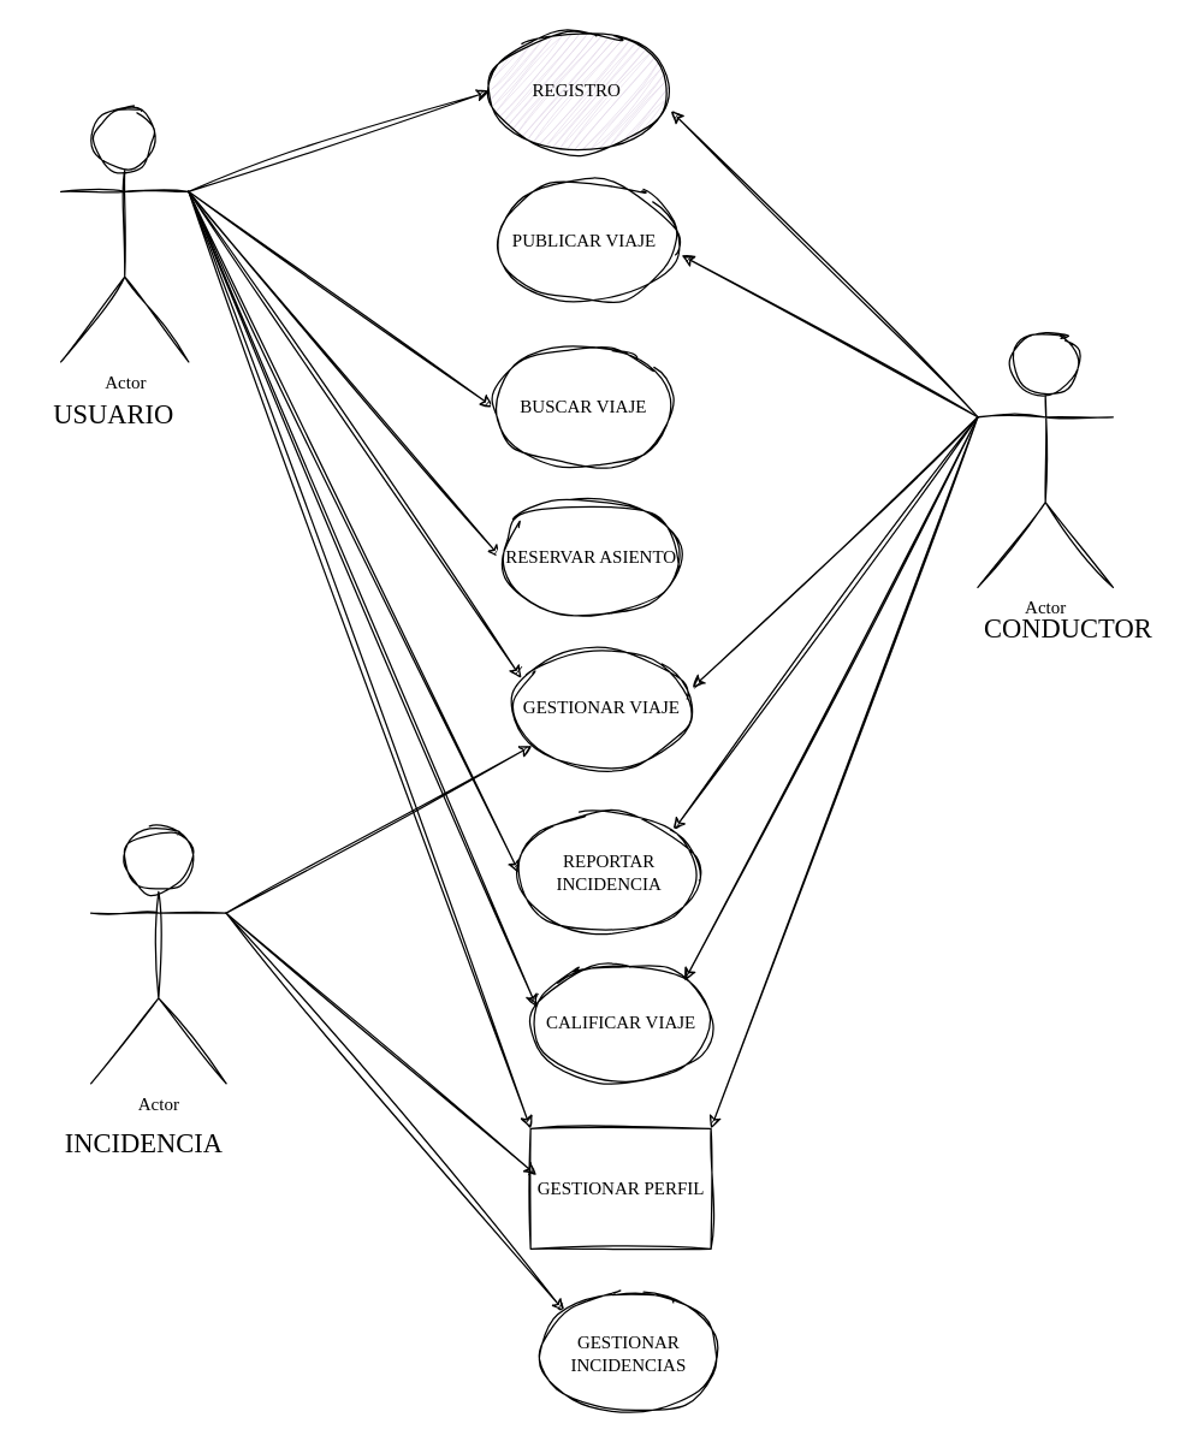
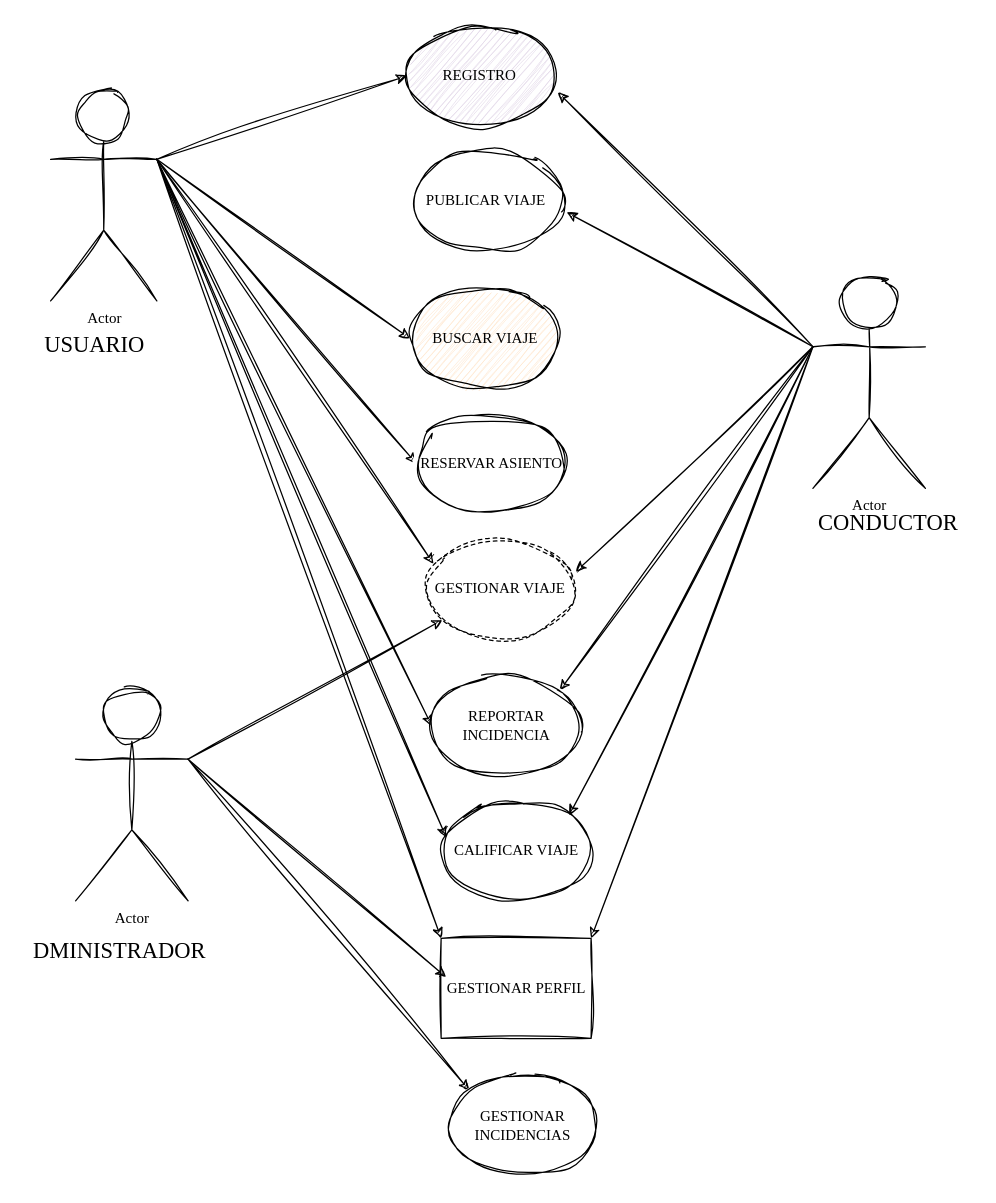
  <mxCell id="0" />
  <mxCell id="1" parent="0" />
  <mxCell id="2" style="edgeStyle=none;rounded=1;hachureGap=4;orthogonalLoop=1;jettySize=auto;html=1;exitX=1;exitY=0.333;exitDx=0;exitDy=0;exitPerimeter=0;entryX=0;entryY=0.5;entryDx=0;entryDy=0;fontFamily=Architects Daughter;fontSource=https%3A%2F%2Ffonts.googleapis.com%2Fcss%3Ffamily%3DArchitects%2BDaughter;labelBackgroundColor=none;fontColor=default;sketch=1;curveFitting=1;jiggle=2;" parent="1" source="8" target="10" edge="1"><mxGeometry relative="1" as="geometry" /></mxCell>
  <mxCell id="3" style="edgeStyle=none;rounded=1;hachureGap=4;orthogonalLoop=1;jettySize=auto;html=1;exitX=1;exitY=0.333;exitDx=0;exitDy=0;exitPerimeter=0;entryX=0;entryY=0.5;entryDx=0;entryDy=0;fontFamily=Architects Daughter;fontSource=https%3A%2F%2Ffonts.googleapis.com%2Fcss%3Ffamily%3DArchitects%2BDaughter;labelBackgroundColor=none;fontColor=default;sketch=1;curveFitting=1;jiggle=2;" parent="1" source="8" target="12" edge="1"><mxGeometry relative="1" as="geometry" /></mxCell>
  <mxCell id="4" style="edgeStyle=none;rounded=1;hachureGap=4;orthogonalLoop=1;jettySize=auto;html=1;exitX=1;exitY=0.333;exitDx=0;exitDy=0;exitPerimeter=0;entryX=0;entryY=0.5;entryDx=0;entryDy=0;fontFamily=Architects Daughter;fontSource=https%3A%2F%2Ffonts.googleapis.com%2Fcss%3Ffamily%3DArchitects%2BDaughter;labelBackgroundColor=none;fontColor=default;sketch=1;curveFitting=1;jiggle=2;" parent="1" source="8" target="13" edge="1"><mxGeometry relative="1" as="geometry" /></mxCell>
  <mxCell id="5" style="edgeStyle=none;rounded=1;hachureGap=4;orthogonalLoop=1;jettySize=auto;html=1;exitX=1;exitY=0.333;exitDx=0;exitDy=0;exitPerimeter=0;entryX=0;entryY=0.5;entryDx=0;entryDy=0;fontFamily=Architects Daughter;fontSource=https%3A%2F%2Ffonts.googleapis.com%2Fcss%3Ffamily%3DArchitects%2BDaughter;labelBackgroundColor=none;fontColor=default;sketch=1;curveFitting=1;jiggle=2;" parent="1" source="8" target="25" edge="1"><mxGeometry relative="1" as="geometry" /></mxCell>
  <mxCell id="6" style="edgeStyle=none;rounded=1;hachureGap=4;orthogonalLoop=1;jettySize=auto;html=1;exitX=1;exitY=0.333;exitDx=0;exitDy=0;exitPerimeter=0;entryX=0;entryY=0;entryDx=0;entryDy=0;fontFamily=Architects Daughter;fontSource=https%3A%2F%2Ffonts.googleapis.com%2Fcss%3Ffamily%3DArchitects%2BDaughter;labelBackgroundColor=none;fontColor=default;sketch=1;curveFitting=1;jiggle=2;" parent="1" source="8" target="14" edge="1"><mxGeometry relative="1" as="geometry" /></mxCell>
  <mxCell id="7" style="edgeStyle=none;rounded=0;sketch=1;hachureGap=4;jiggle=2;curveFitting=1;orthogonalLoop=1;jettySize=auto;html=1;exitX=1;exitY=0.333;exitDx=0;exitDy=0;exitPerimeter=0;entryX=0.053;entryY=0.254;entryDx=0;entryDy=0;fontFamily=Architects Daughter;fontSource=https%3A%2F%2Ffonts.googleapis.com%2Fcss%3Ffamily%3DArchitects%2BDaughter;entryPerimeter=0;" parent="1" source="8" target="31" edge="1"><mxGeometry relative="1" as="geometry" /></mxCell>
  <mxCell id="8" value="Actor" style="shape=umlActor;verticalLabelPosition=bottom;verticalAlign=top;html=1;outlineConnect=0;hachureGap=4;fontFamily=Architects Daughter;fontSource=https%3A%2F%2Ffonts.googleapis.com%2Fcss%3Ffamily%3DArchitects%2BDaughter;labelBackgroundColor=none;rounded=1;sketch=1;curveFitting=1;jiggle=2;" parent="1" vertex="1"><mxGeometry x="40" y="70" width="85" height="170" as="geometry" /></mxCell>
  <mxCell id="9" value="&lt;font style=&quot;font-size: 18px;&quot;&gt;USUARIO&lt;/font&gt;" style="text;html=1;align=center;verticalAlign=middle;resizable=0;points=[];autosize=1;strokeColor=none;fillColor=none;fontFamily=Architects Daughter;fontSource=https%3A%2F%2Ffonts.googleapis.com%2Fcss%3Ffamily%3DArchitects%2BDaughter;labelBackgroundColor=none;rounded=1;sketch=1;curveFitting=1;jiggle=2;arcSize=0;" parent="1" vertex="1"><mxGeometry x="30" y="255" width="90" height="40" as="geometry" /></mxCell>
  <mxCell id="10" value="REGISTRO&amp;nbsp;" style="ellipse;whiteSpace=wrap;html=1;hachureGap=4;fontFamily=Architects Daughter;fontSource=https%3A%2F%2Ffonts.googleapis.com%2Fcss%3Ffamily%3DArchitects%2BDaughter;labelBackgroundColor=none;rounded=1;sketch=1;curveFitting=1;jiggle=2;fillColor=#e1d5e7;" parent="1" vertex="1"><mxGeometry x="325" y="20" width="120" height="80" as="geometry" /></mxCell>
  <mxCell id="11" value="PUBLICAR VIAJE&amp;nbsp;" style="ellipse;whiteSpace=wrap;html=1;hachureGap=4;fontFamily=Architects Daughter;fontSource=https%3A%2F%2Ffonts.googleapis.com%2Fcss%3Ffamily%3DArchitects%2BDaughter;labelBackgroundColor=none;rounded=1;sketch=1;curveFitting=1;jiggle=2;" parent="1" vertex="1"><mxGeometry x="330" y="120" width="120" height="80" as="geometry" /></mxCell>
- <mxCell id="12" value="BUSCAR VIAJE" style="ellipse;whiteSpace=wrap;html=1;hachureGap=4;fontFamily=Architects Daughter;fontSource=https%3A%2F%2Ffonts.googleapis.com%2Fcss%3Ffamily%3DArchitects%2BDaughter;labelBackgroundColor=none;rounded=1;sketch=1;curveFitting=1;jiggle=2;" parent="1" vertex="1"><mxGeometry x="327.5" y="230" width="120" height="80" as="geometry" /></mxCell>
+ <mxCell id="12" value="BUSCAR VIAJE" style="ellipse;whiteSpace=wrap;html=1;hachureGap=4;fontFamily=Architects Daughter;fontSource=https%3A%2F%2Ffonts.googleapis.com%2Fcss%3Ffamily%3DArchitects%2BDaughter;labelBackgroundColor=none;rounded=1;sketch=1;curveFitting=1;jiggle=2;fillColor=#ffe6cc;" parent="1" vertex="1"><mxGeometry x="327.5" y="230" width="120" height="80" as="geometry" /></mxCell>
  <mxCell id="13" value="RESERVAR ASIENTO" style="ellipse;whiteSpace=wrap;html=1;hachureGap=4;fontFamily=Architects Daughter;fontSource=https%3A%2F%2Ffonts.googleapis.com%2Fcss%3Ffamily%3DArchitects%2BDaughter;labelBackgroundColor=none;rounded=1;sketch=1;curveFitting=1;jiggle=2;" parent="1" vertex="1"><mxGeometry x="332.5" y="330" width="120" height="80" as="geometry" /></mxCell>
  <mxCell id="14" value="GESTIONAR PERFIL" style="whiteSpace=wrap;html=1;hachureGap=4;fontFamily=Architects Daughter;fontSource=https%3A%2F%2Ffonts.googleapis.com%2Fcss%3Ffamily%3DArchitects%2BDaughter;labelBackgroundColor=none;sketch=1;curveFitting=1;jiggle=2;rounded=0;" parent="1" vertex="1"><mxGeometry x="352.5" y="750" width="120" height="80" as="geometry" /></mxCell>
  <mxCell id="15" style="edgeStyle=none;rounded=1;hachureGap=4;orthogonalLoop=1;jettySize=auto;html=1;exitX=1;exitY=0.333;exitDx=0;exitDy=0;exitPerimeter=0;entryX=0;entryY=0;entryDx=0;entryDy=0;fontFamily=Architects Daughter;fontSource=https%3A%2F%2Ffonts.googleapis.com%2Fcss%3Ffamily%3DArchitects%2BDaughter;labelBackgroundColor=none;fontColor=default;sketch=1;curveFitting=1;jiggle=2;" parent="1" source="17" target="26" edge="1"><mxGeometry relative="1" as="geometry" /></mxCell>
  <mxCell id="16" style="edgeStyle=none;rounded=0;sketch=1;hachureGap=4;jiggle=2;curveFitting=1;orthogonalLoop=1;jettySize=auto;html=1;exitX=1;exitY=0.333;exitDx=0;exitDy=0;exitPerimeter=0;fontFamily=Architects Daughter;fontSource=https%3A%2F%2Ffonts.googleapis.com%2Fcss%3Ffamily%3DArchitects%2BDaughter;" parent="1" source="17" target="31" edge="1"><mxGeometry relative="1" as="geometry" /></mxCell>
  <mxCell id="17" value="Actor" style="shape=umlActor;verticalLabelPosition=bottom;verticalAlign=top;html=1;outlineConnect=0;hachureGap=4;fontFamily=Architects Daughter;fontSource=https%3A%2F%2Ffonts.googleapis.com%2Fcss%3Ffamily%3DArchitects%2BDaughter;labelBackgroundColor=none;rounded=1;sketch=1;curveFitting=1;jiggle=2;" parent="1" vertex="1"><mxGeometry x="60" y="550" width="90" height="170" as="geometry" /></mxCell>
- <mxCell id="18" value="&lt;font style=&quot;font-size: 18px;&quot;&gt;INCIDENCIA&lt;/font&gt;" style="text;html=1;align=center;verticalAlign=middle;resizable=0;points=[];autosize=1;strokeColor=none;fillColor=none;fontFamily=Architects Daughter;fontSource=https%3A%2F%2Ffonts.googleapis.com%2Fcss%3Ffamily%3DArchitects%2BDaughter;labelBackgroundColor=none;rounded=1;sketch=1;curveFitting=1;jiggle=2;" parent="1" vertex="1"><mxGeometry x="20" y="740" width="150" height="40" as="geometry" /></mxCell>
+ <mxCell id="18" value="&lt;font style=&quot;font-size: 18px;&quot;&gt;DMINISTRADOR&lt;/font&gt;" style="text;html=1;align=center;verticalAlign=middle;resizable=0;points=[];autosize=1;strokeColor=none;fillColor=none;fontFamily=Architects Daughter;fontSource=https%3A%2F%2Ffonts.googleapis.com%2Fcss%3Ffamily%3DArchitects%2BDaughter;labelBackgroundColor=none;rounded=1;sketch=1;curveFitting=1;jiggle=2;" parent="1" vertex="1"><mxGeometry x="20" y="740" width="150" height="40" as="geometry" /></mxCell>
  <mxCell id="19" style="edgeStyle=none;rounded=1;hachureGap=4;orthogonalLoop=1;jettySize=auto;html=1;exitX=0;exitY=0.333;exitDx=0;exitDy=0;exitPerimeter=0;entryX=1;entryY=0;entryDx=0;entryDy=0;fontFamily=Architects Daughter;fontSource=https%3A%2F%2Ffonts.googleapis.com%2Fcss%3Ffamily%3DArchitects%2BDaughter;labelBackgroundColor=none;fontColor=default;sketch=1;curveFitting=1;jiggle=2;" parent="1" source="22" target="25" edge="1"><mxGeometry relative="1" as="geometry" /></mxCell>
  <mxCell id="20" style="edgeStyle=none;rounded=1;hachureGap=4;orthogonalLoop=1;jettySize=auto;html=1;exitX=0;exitY=0.333;exitDx=0;exitDy=0;exitPerimeter=0;entryX=1;entryY=0;entryDx=0;entryDy=0;fontFamily=Architects Daughter;fontSource=https%3A%2F%2Ffonts.googleapis.com%2Fcss%3Ffamily%3DArchitects%2BDaughter;labelBackgroundColor=none;fontColor=default;sketch=1;curveFitting=1;jiggle=2;" parent="1" source="22" target="24" edge="1"><mxGeometry relative="1" as="geometry" /></mxCell>
  <mxCell id="21" style="edgeStyle=none;rounded=1;hachureGap=4;orthogonalLoop=1;jettySize=auto;html=1;exitX=0;exitY=0.333;exitDx=0;exitDy=0;exitPerimeter=0;entryX=1;entryY=0;entryDx=0;entryDy=0;fontFamily=Architects Daughter;fontSource=https%3A%2F%2Ffonts.googleapis.com%2Fcss%3Ffamily%3DArchitects%2BDaughter;labelBackgroundColor=none;fontColor=default;sketch=1;curveFitting=1;jiggle=2;" parent="1" source="22" target="14" edge="1"><mxGeometry relative="1" as="geometry" /></mxCell>
  <mxCell id="22" value="Actor" style="shape=umlActor;verticalLabelPosition=bottom;verticalAlign=top;html=1;outlineConnect=0;hachureGap=4;fontFamily=Architects Daughter;fontSource=https%3A%2F%2Ffonts.googleapis.com%2Fcss%3Ffamily%3DArchitects%2BDaughter;labelBackgroundColor=none;rounded=1;sketch=1;curveFitting=1;jiggle=2;" parent="1" vertex="1"><mxGeometry x="650" y="220" width="90" height="170" as="geometry" /></mxCell>
  <mxCell id="23" value="&lt;font style=&quot;font-size: 18px;&quot;&gt;CONDUCTOR&lt;/font&gt;&lt;div&gt;&lt;br&gt;&lt;/div&gt;" style="text;html=1;align=center;verticalAlign=middle;resizable=0;points=[];autosize=1;strokeColor=none;fillColor=none;fontFamily=Architects Daughter;fontSource=https%3A%2F%2Ffonts.googleapis.com%2Fcss%3Ffamily%3DArchitects%2BDaughter;labelBackgroundColor=none;rounded=1;sketch=1;curveFitting=1;jiggle=2;" parent="1" vertex="1"><mxGeometry x="645" y="400" width="130" height="50" as="geometry" /></mxCell>
  <mxCell id="24" value="CALIFICAR VIAJE" style="ellipse;whiteSpace=wrap;html=1;hachureGap=4;fontFamily=Architects Daughter;fontSource=https%3A%2F%2Ffonts.googleapis.com%2Fcss%3Ffamily%3DArchitects%2BDaughter;labelBackgroundColor=none;rounded=1;sketch=1;curveFitting=1;jiggle=2;" parent="1" vertex="1"><mxGeometry x="352.5" y="640" width="120" height="80" as="geometry" /></mxCell>
  <mxCell id="25" value="REPORTAR INCIDENCIA" style="ellipse;whiteSpace=wrap;html=1;hachureGap=4;fontFamily=Architects Daughter;fontSource=https%3A%2F%2Ffonts.googleapis.com%2Fcss%3Ffamily%3DArchitects%2BDaughter;labelBackgroundColor=none;rounded=1;sketch=1;curveFitting=1;jiggle=2;" parent="1" vertex="1"><mxGeometry x="345" y="540" width="120" height="80" as="geometry" /></mxCell>
  <mxCell id="26" value="GESTIONAR INCIDENCIAS" style="ellipse;whiteSpace=wrap;html=1;hachureGap=4;fontFamily=Architects Daughter;fontSource=https%3A%2F%2Ffonts.googleapis.com%2Fcss%3Ffamily%3DArchitects%2BDaughter;labelBackgroundColor=none;rounded=1;sketch=1;curveFitting=1;jiggle=2;" parent="1" vertex="1"><mxGeometry x="357.5" y="860" width="120" height="80" as="geometry" /></mxCell>
  <mxCell id="27" style="edgeStyle=none;rounded=1;hachureGap=4;orthogonalLoop=1;jettySize=auto;html=1;exitX=1;exitY=0.333;exitDx=0;exitDy=0;exitPerimeter=0;entryX=0.033;entryY=0.363;entryDx=0;entryDy=0;entryPerimeter=0;fontFamily=Architects Daughter;fontSource=https%3A%2F%2Ffonts.googleapis.com%2Fcss%3Ffamily%3DArchitects%2BDaughter;labelBackgroundColor=none;fontColor=default;sketch=1;curveFitting=1;jiggle=2;" parent="1" source="8" target="24" edge="1"><mxGeometry relative="1" as="geometry" /></mxCell>
  <mxCell id="28" style="edgeStyle=none;rounded=1;hachureGap=4;orthogonalLoop=1;jettySize=auto;html=1;exitX=0;exitY=0.333;exitDx=0;exitDy=0;exitPerimeter=0;entryX=1.008;entryY=0.663;entryDx=0;entryDy=0;entryPerimeter=0;fontFamily=Architects Daughter;fontSource=https%3A%2F%2Ffonts.googleapis.com%2Fcss%3Ffamily%3DArchitects%2BDaughter;labelBackgroundColor=none;fontColor=default;sketch=1;curveFitting=1;jiggle=2;" parent="1" source="22" target="10" edge="1"><mxGeometry relative="1" as="geometry" /></mxCell>
  <mxCell id="29" style="edgeStyle=none;rounded=1;hachureGap=4;orthogonalLoop=1;jettySize=auto;html=1;exitX=0;exitY=0.333;exitDx=0;exitDy=0;exitPerimeter=0;entryX=1.025;entryY=0.613;entryDx=0;entryDy=0;entryPerimeter=0;fontFamily=Architects Daughter;fontSource=https%3A%2F%2Ffonts.googleapis.com%2Fcss%3Ffamily%3DArchitects%2BDaughter;labelBackgroundColor=none;fontColor=default;sketch=1;curveFitting=1;jiggle=2;" parent="1" source="22" target="11" edge="1"><mxGeometry relative="1" as="geometry" /></mxCell>
  <mxCell id="30" style="edgeStyle=none;rounded=1;hachureGap=4;orthogonalLoop=1;jettySize=auto;html=1;exitX=1;exitY=0.333;exitDx=0;exitDy=0;exitPerimeter=0;entryX=0.033;entryY=0.388;entryDx=0;entryDy=0;entryPerimeter=0;fontFamily=Architects Daughter;fontSource=https%3A%2F%2Ffonts.googleapis.com%2Fcss%3Ffamily%3DArchitects%2BDaughter;labelBackgroundColor=none;fontColor=default;sketch=1;curveFitting=1;jiggle=2;" parent="1" source="17" target="14" edge="1"><mxGeometry relative="1" as="geometry" /></mxCell>
- <mxCell id="31" value="GESTIONAR VIAJE" style="ellipse;whiteSpace=wrap;html=1;hachureGap=4;fontFamily=Architects Daughter;fontSource=https%3A%2F%2Ffonts.googleapis.com%2Fcss%3Ffamily%3DArchitects%2BDaughter;labelBackgroundColor=none;rounded=1;sketch=1;curveFitting=1;jiggle=2;" parent="1" vertex="1"><mxGeometry x="340" y="430" width="120" height="80" as="geometry" /></mxCell>
+ <mxCell id="31" value="GESTIONAR VIAJE" style="ellipse;whiteSpace=wrap;html=1;hachureGap=4;fontFamily=Architects Daughter;fontSource=https%3A%2F%2Ffonts.googleapis.com%2Fcss%3Ffamily%3DArchitects%2BDaughter;labelBackgroundColor=none;rounded=1;sketch=1;curveFitting=1;jiggle=2;dashed=1;" parent="1" vertex="1"><mxGeometry x="340" y="430" width="120" height="80" as="geometry" /></mxCell>
  <mxCell id="32" style="edgeStyle=none;rounded=0;sketch=1;hachureGap=4;jiggle=2;curveFitting=1;orthogonalLoop=1;jettySize=auto;html=1;exitX=0;exitY=0.333;exitDx=0;exitDy=0;exitPerimeter=0;entryX=1.002;entryY=0.334;entryDx=0;entryDy=0;entryPerimeter=0;fontFamily=Architects Daughter;fontSource=https%3A%2F%2Ffonts.googleapis.com%2Fcss%3Ffamily%3DArchitects%2BDaughter;" parent="1" source="22" target="31" edge="1"><mxGeometry relative="1" as="geometry" /></mxCell>
